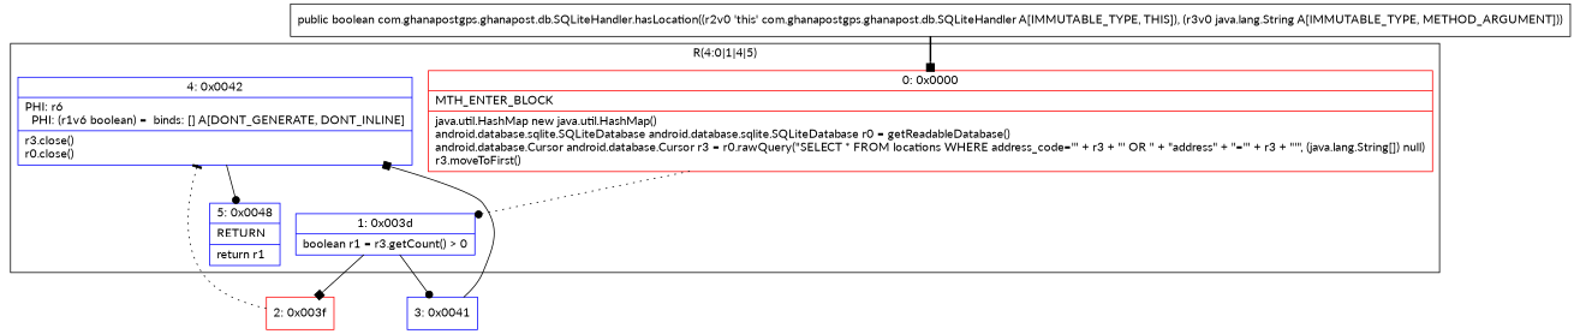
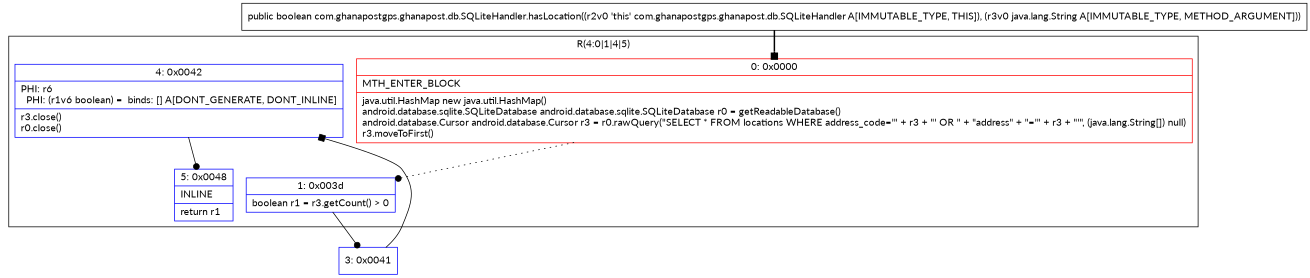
  digraph {
    fontname=Lato
    node [color=blue fontname=Lato shape=record]
    edge [arrowhead=dot fontname=Lato style=solid]
    n1 [color=red label="{0\:\ 0x0000|MTH_ENTER_BLOCK\l|java.util.HashMap new java.util.HashMap()\landroid.database.sqlite.SQLiteDatabase android.database.sqlite.SQLiteDatabase r0 = getReadableDatabase()\landroid.database.Cursor android.database.Cursor r3 = r0.rawQuery(\"SELECT * FROM locations WHERE address_code='\" + r3 + \"' OR \" + \"address\" + \"='\" + r3 + \"'\", (java.lang.String[]) null)\lr3.moveToFirst()\l}"]
    n2 [label="{1\:\ 0x003d|boolean r1 = r3.getCount() \> 0\l}"]
    n3 [label="{4\:\ 0x0042|PHI: r6 \l  PHI: (r1v6 boolean) =  binds: [] A[DONT_GENERATE, DONT_INLINE]\l|r3.close()\lr0.close()\l}"]
-   n4 [label="{5\:\ 0x0048|RETURN\l|return r1\l}"]
-   n5 [color=red label="{2\:\ 0x003f}"]
+   n4 [label="{5\:\ 0x0048|INLINE\l|return r1\l}"]
    n6 [label="{3\:\ 0x0041}"]
    n7 [label="{public boolean com.ghanapostgps.ghanapost.db.SQLiteHandler.hasLocation((r2v0 'this' com.ghanapostgps.ghanapost.db.SQLiteHandler A[IMMUTABLE_TYPE, THIS]), (r3v0 java.lang.String A[IMMUTABLE_TYPE, METHOD_ARGUMENT])) }" color=""]
    subgraph cluster_1 {
      label="R(4:0|1|4|5)"
      n1
      n2
      n3
      n4
    }
    n1 -> n2 [style=dotted]
-   n2 -> n5 [arrowhead=box]
    n2 -> n6
    n3 -> n4
-   n5 -> n3 [arrowhead=tee style=dotted]
    n6 -> n3 [arrowhead=box]
    n7 -> n1 [arrowhead=box style=bold]
  }
